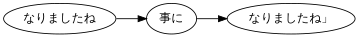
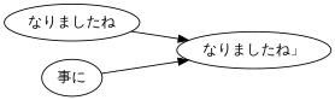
  digraph {
    rankdir=LR
    n1 [label="なりましたね"]
    n2 [label="事に"]
    n3 [label="なりましたね」"]
-   n1 -> n2
+   n1 -> n3
    n2 -> n3
  }
